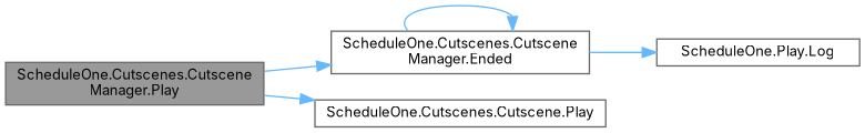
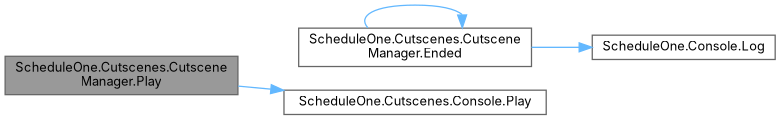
  digraph {
    fontname=Inter
    rankdir=LR
    node [color=grey40 fillcolor=white fontname=Inter fontsize=10 shape=box style=filled]
    edge [color=steelblue1 fontname=Inter fontsize=10 labelfontname=Helvetica labelfontsize=10 style=solid]
    n1 [color=gray40 fillcolor=grey60 fontcolor=black height=0.2 label="ScheduleOne.Cutscenes.Cutscene\lManager.Play" width=0.4]
    n2 [height=0.2 label="ScheduleOne.Cutscenes.Cutscene\lManager.Ended" width=0.4]
-   n3 [height=0.2 label="ScheduleOne.Cutscenes.Cutscene.Play" width=0.4]
-   n4 [height=0.2 label="ScheduleOne.Play.Log" width=0.4]
-   n1 -> n2
+   n3 [height=0.2 label="ScheduleOne.Cutscenes.Console.Play" width=0.4]
+   n4 [height=0.2 label="ScheduleOne.Console.Log" width=0.4]
    n1 -> n3
    n2 -> n2
    n2 -> n4
  }
